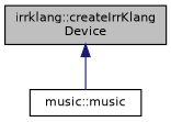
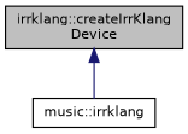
  digraph {
    rankdir=TB
    node [color=black fontname=Helvetica fontsize=10 shape=record]
    n1 [fillcolor=grey75 fontcolor=black height=0.2 label="irrklang::createIrrKlang\lDevice" style=filled width=0.4]
-   n2 [height=0.2 label="music::music" width=0.4]
+   n2 [height=0.2 label="music::irrklang" width=0.4]
    n1 -> n2 [color=midnightblue dir=back fontname=Helvetica fontsize=10 labelfontname=Helvetica labelfontsize=10 style=solid]
  }
